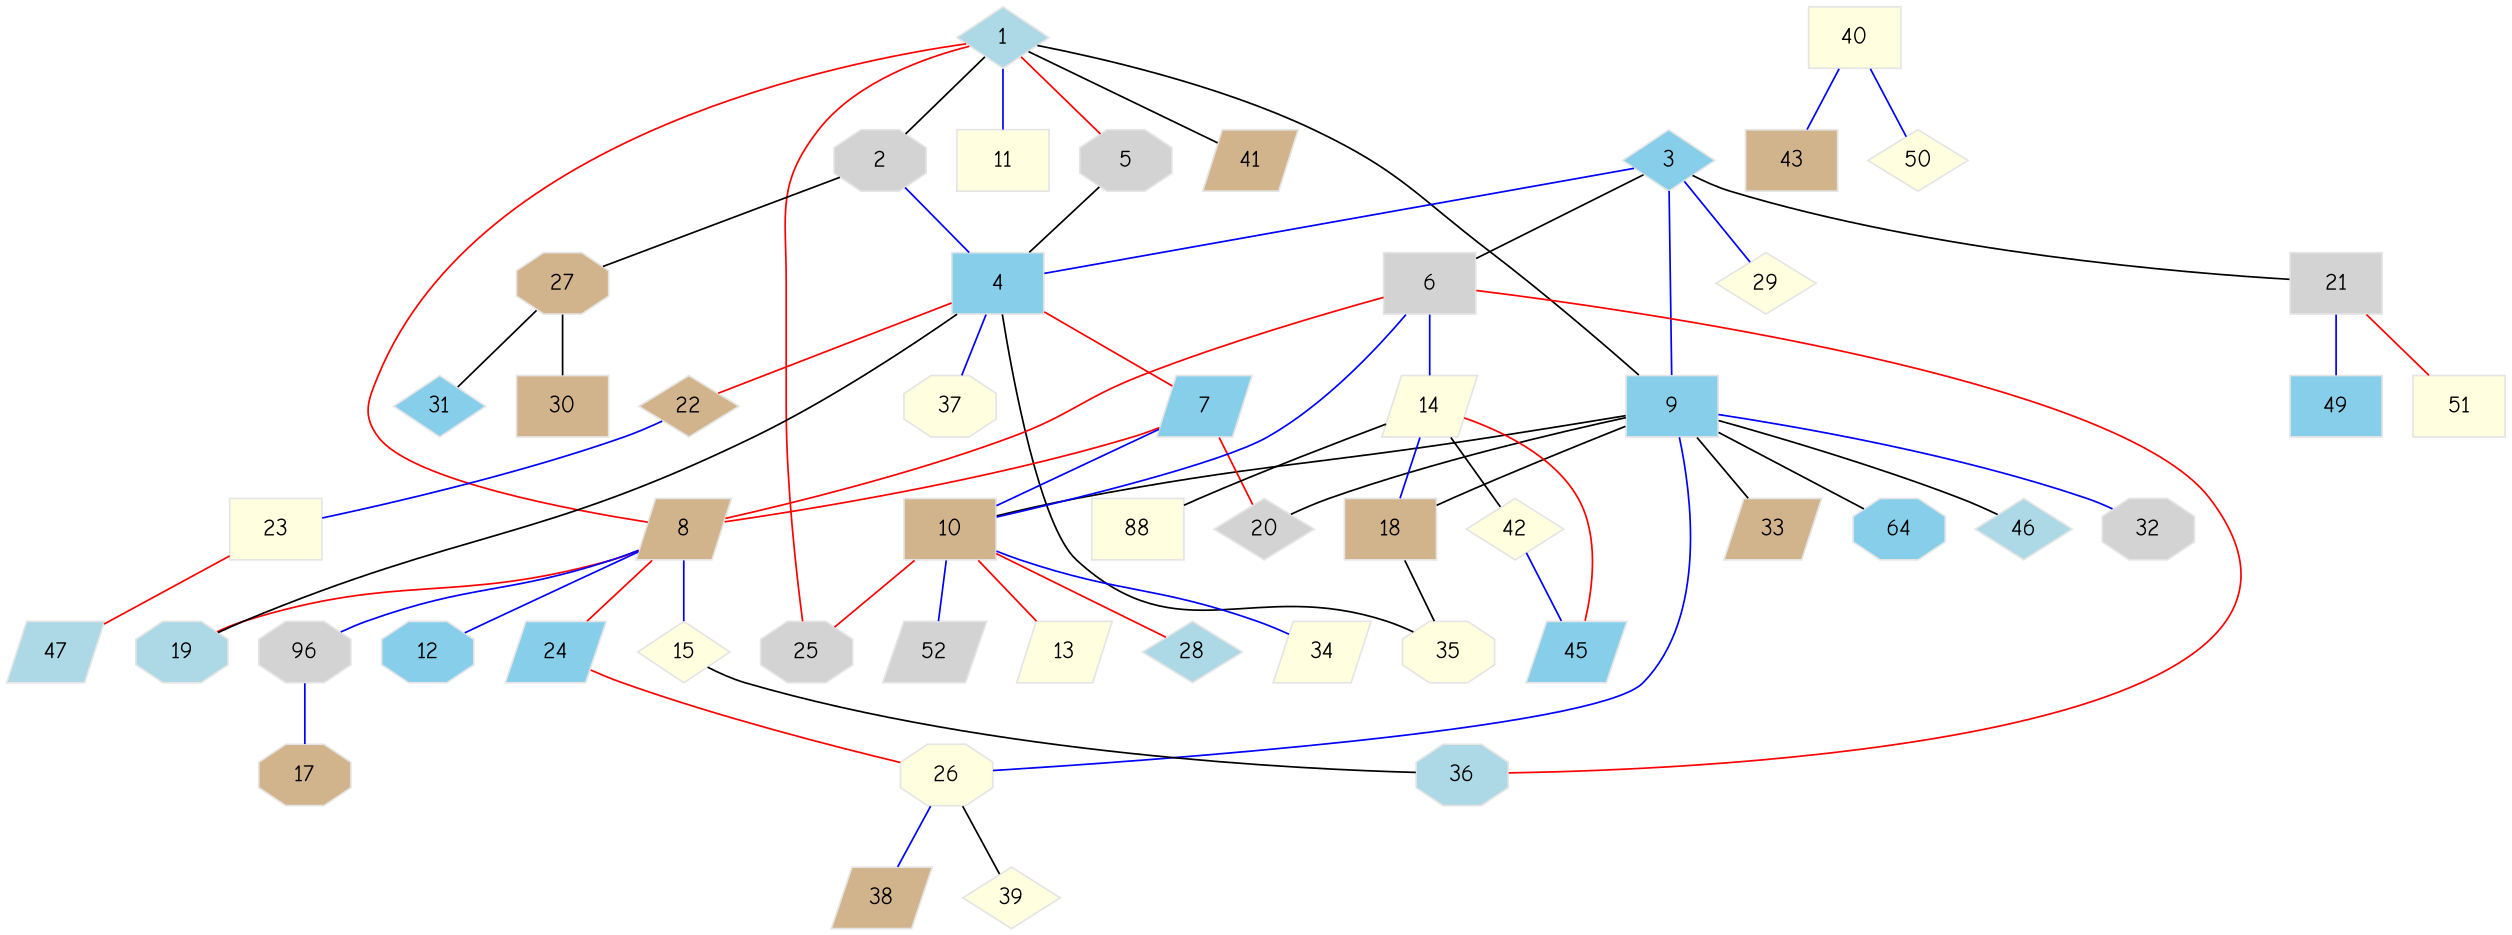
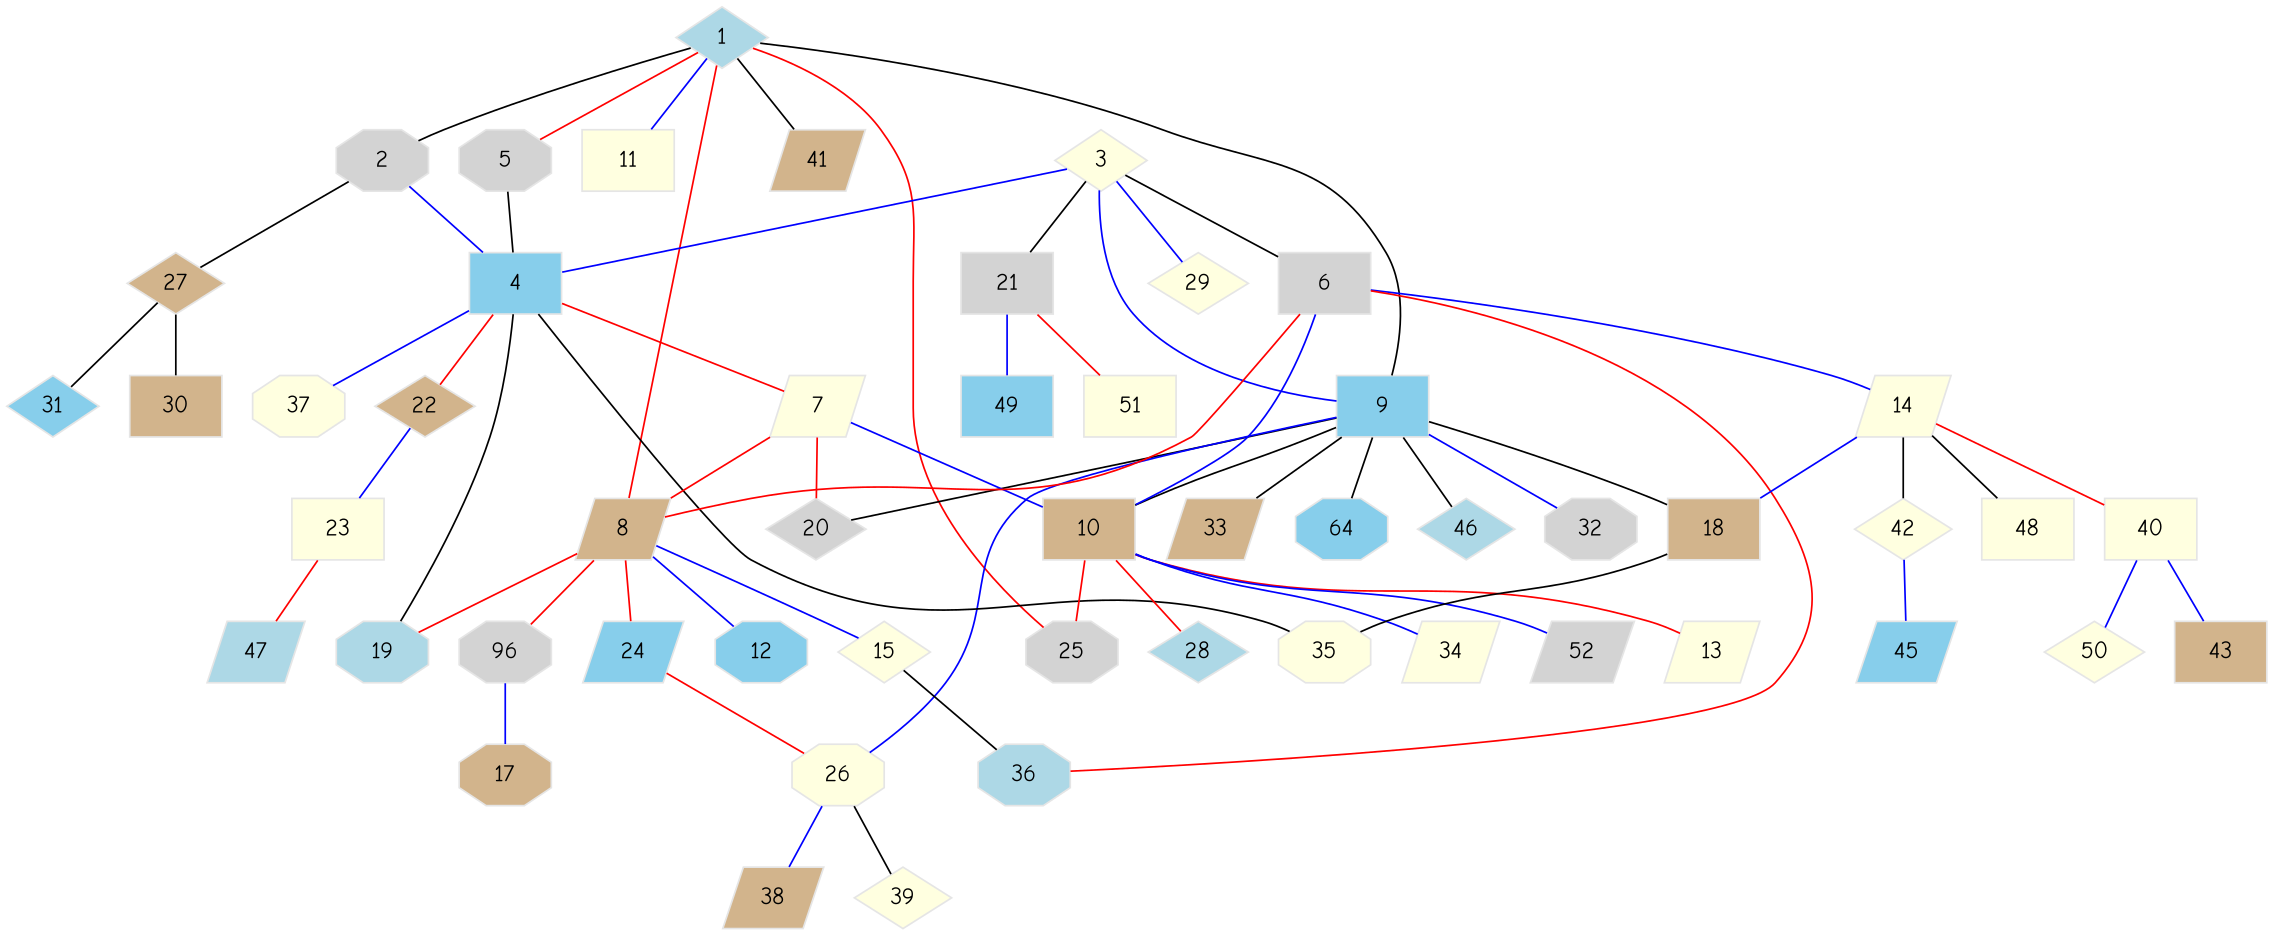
  graph {
    fontname="Comic Neue"
    node [color=gray90 fillcolor=lightyellow fontname="Comic Neue" shape=octagon style=filled]
    edge [color=blue fontname="Comic Neue"]
    1 [fillcolor=lightblue shape=diamond]
    2 [fillcolor=lightgrey]
    5 [fillcolor=lightgrey]
    8 [fillcolor=tan shape=parallelogram]
    9 [fillcolor=skyblue shape=box]
    11 [shape=box]
    25 [fillcolor=lightgrey]
    41 [fillcolor=tan shape=parallelogram]
    4 [fillcolor=skyblue shape=box]
-   27 [fillcolor=tan]
+   27 [fillcolor=tan shape=diamond]
    19 [fillcolor=lightblue]
    12 [fillcolor=skyblue]
    15 [shape=diamond]
    n14 [fillcolor=lightgrey label=96]
    24 [fillcolor=skyblue shape=parallelogram]
    10 [fillcolor=tan shape=box]
    20 [fillcolor=lightgrey shape=diamond]
    18 [fillcolor=tan shape=box]
    26
    32 [fillcolor=lightgrey]
    33 [fillcolor=tan shape=parallelogram]
    n22 [fillcolor=skyblue label=64]
    46 [fillcolor=lightblue shape=diamond]
-   7 [fillcolor=skyblue shape=parallelogram]
+   7 [shape=parallelogram]
    22 [fillcolor=tan shape=diamond]
    35
    37
    30 [fillcolor=tan shape=box]
    31 [fillcolor=skyblue shape=diamond]
-   3 [fillcolor=skyblue shape=diamond]
+   3 [shape=diamond]
    6 [fillcolor=lightgrey shape=box]
    21 [fillcolor=lightgrey shape=box]
    29 [shape=diamond]
    14 [shape=parallelogram]
    36 [fillcolor=lightblue]
    49 [fillcolor=skyblue shape=box]
    51 [shape=box]
    23 [shape=box]
    13 [shape=parallelogram]
    28 [fillcolor=lightblue shape=diamond]
    34 [shape=parallelogram]
    52 [fillcolor=lightgrey shape=parallelogram]
    40 [shape=box]
    42 [shape=diamond]
-   48 [shape=box label=88]
+   48 [shape=box]
    17 [fillcolor=tan]
    38 [fillcolor=tan shape=parallelogram]
    39 [shape=diamond]
    43 [fillcolor=tan shape=box]
    50 [shape=diamond]
    45 [fillcolor=skyblue shape=parallelogram]
    47 [fillcolor=lightblue shape=parallelogram]
    1 -- 2 [color=black]
    1 -- 5 [color=red]
    1 -- 8 [color=red]
    1 -- 9 [color=black]
    1 -- 11
    1 -- 25 [color=red]
    1 -- 41 [color=black]
    2 -- 4
    2 -- 27 [color=black]
    5 -- 4 [color=black]
    8 -- 19 [color=red]
    8 -- 12
    8 -- 15
-   8 -- n14
+   8 -- n14 [color=red]
    8 -- 24 [color=red]
    9 -- 10 [color=black]
    9 -- 20 [color=black]
    9 -- 18 [color=black]
    9 -- 26
    9 -- 32
    9 -- 33 [color=black]
    9 -- n22 [color=black]
    9 -- 46 [color=black]
    4 -- 19 [color=black]
    4 -- 7 [color=red]
    4 -- 22 [color=red]
    4 -- 35 [color=black]
    4 -- 37
    27 -- 30 [color=black]
    27 -- 31 [color=black]
    15 -- 36 [color=black]
    n14 -- 17
    24 -- 26 [color=red]
    10 -- 25 [color=red]
    10 -- 13 [color=red]
    10 -- 28 [color=red]
    10 -- 34
    10 -- 52
    18 -- 35 [color=black]
    26 -- 38
    26 -- 39 [color=black]
    7 -- 8 [color=red]
    7 -- 10
    7 -- 20 [color=red]
    22 -- 23
    3 -- 9
    3 -- 4
    3 -- 6 [color=black]
    3 -- 21 [color=black]
    3 -- 29
    6 -- 8 [color=red]
    6 -- 10
    6 -- 14
    6 -- 36 [color=red]
    21 -- 49
    21 -- 51 [color=red]
    14 -- 18
-   14 -- 45 [color=red]
+   14 -- 40 [color=red]
    14 -- 42 [color=black]
    14 -- 48 [color=black]
    23 -- 47 [color=red]
    40 -- 43
    40 -- 50
    42 -- 45
  }
